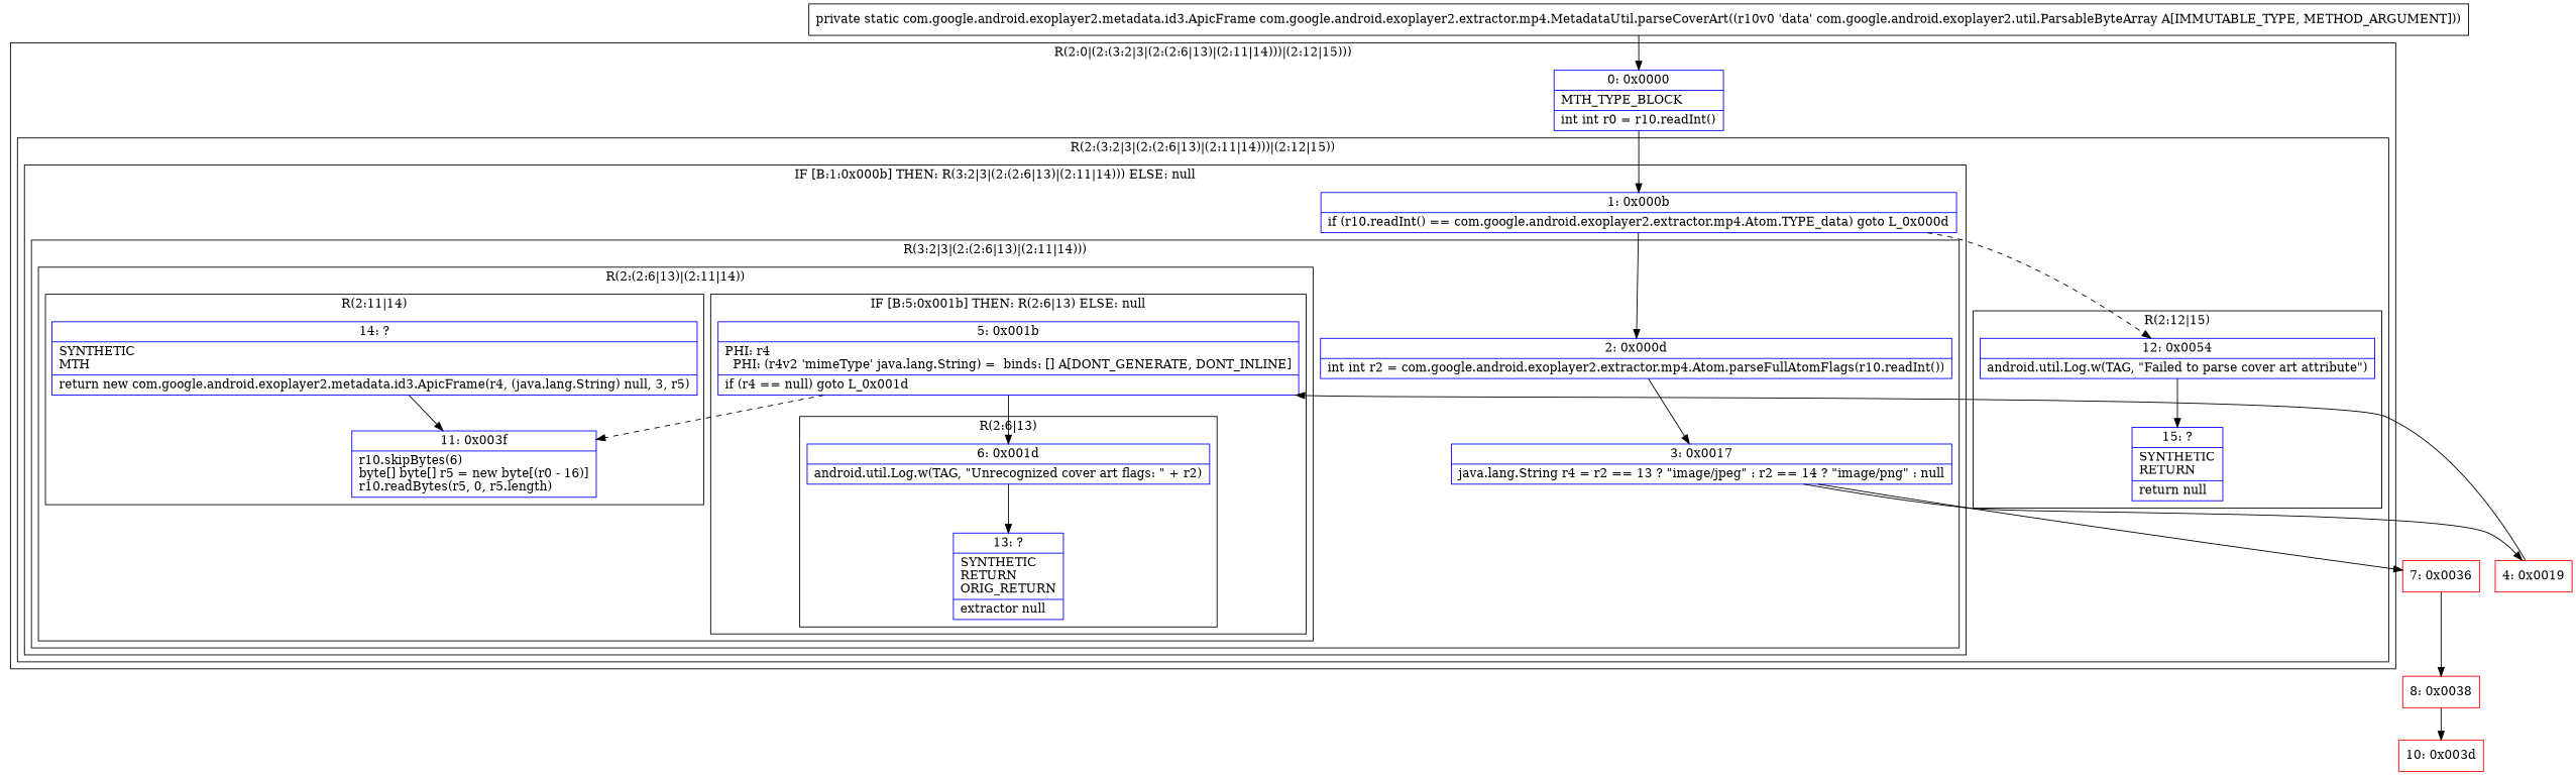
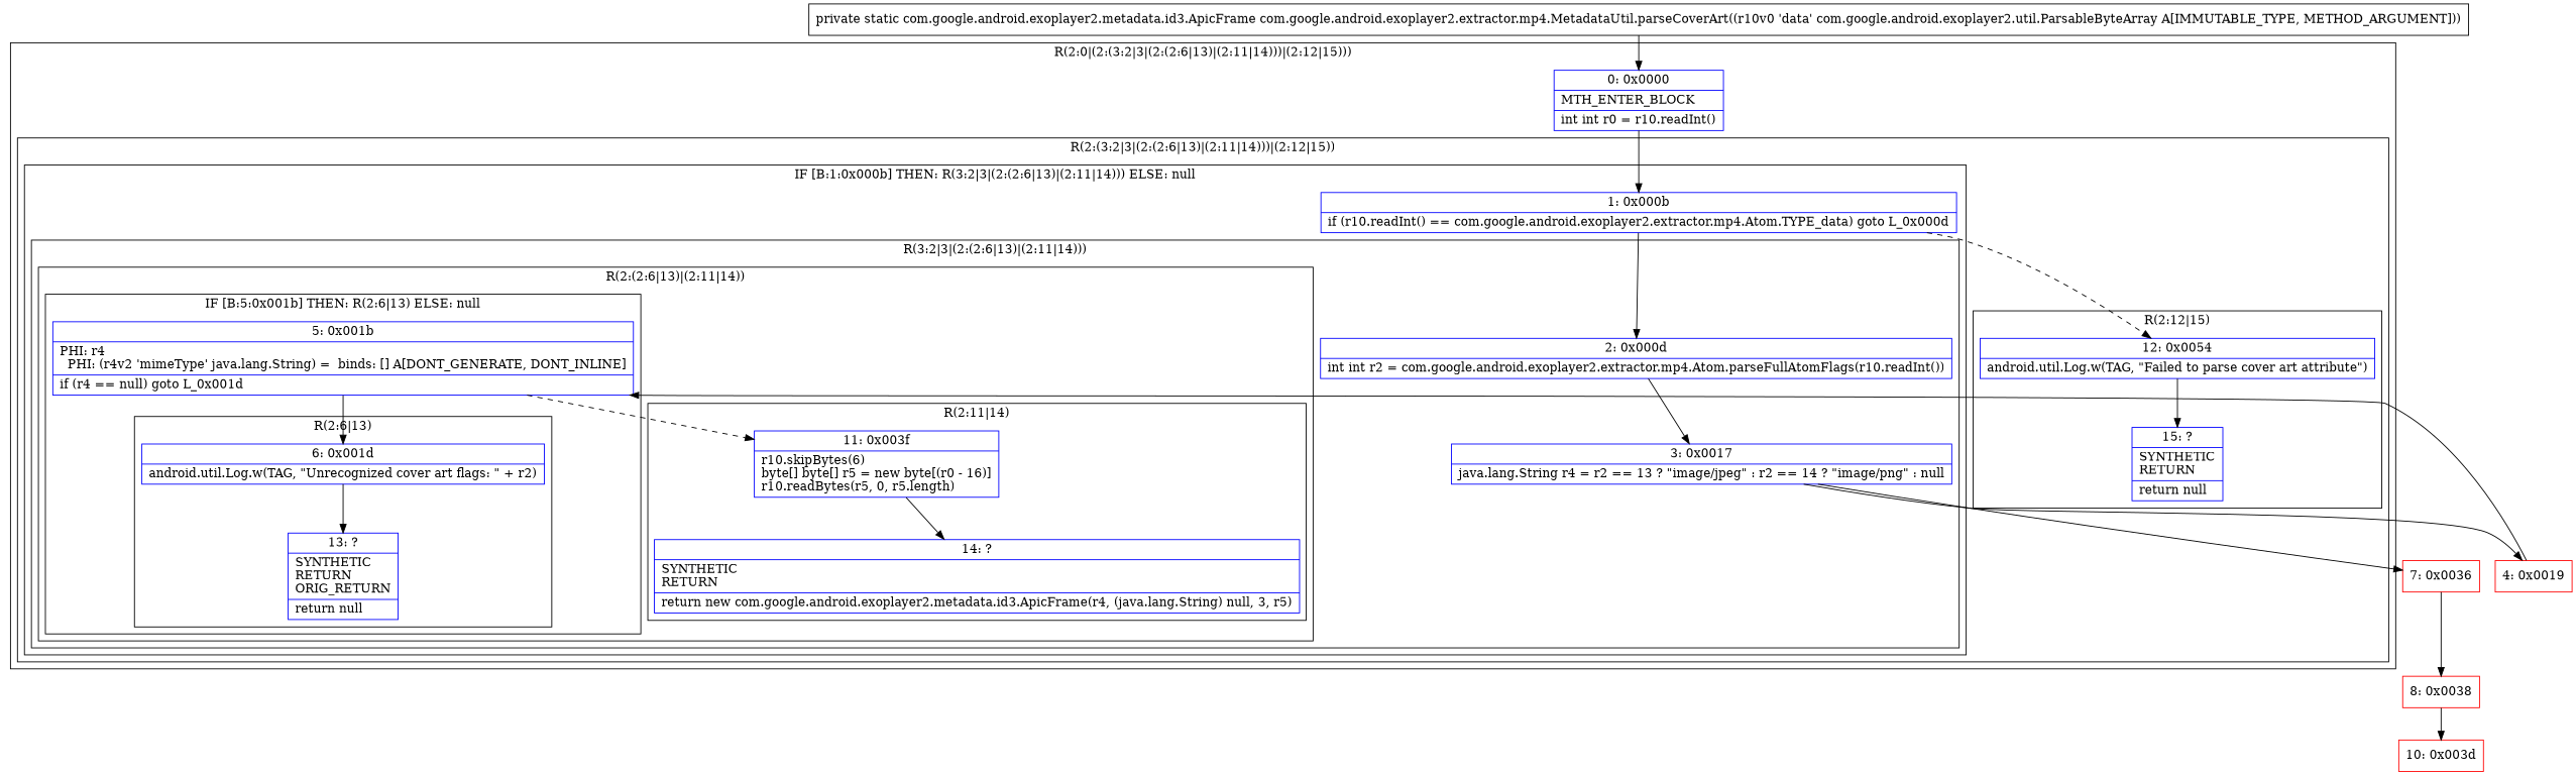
  digraph {
    fontname="DejaVu Serif"
    node [color=blue fontname="DejaVu Serif" shape=record]
    edge [fontname="DejaVu Serif"]
    n1 [label="{6\:\ 0x001d|android.util.Log.w(TAG, \"Unrecognized cover art flags: \" + r2)\l}"]
-   n2 [label="{13\:\ ?|SYNTHETIC\lRETURN\lORIG_RETURN\l|extractor null\l}"]
+   n2 [label="{13\:\ ?|SYNTHETIC\lRETURN\lORIG_RETURN\l|return null\l}"]
    n3 [label="{5\:\ 0x001b|PHI: r4 \l  PHI: (r4v2 'mimeType' java.lang.String) =  binds: [] A[DONT_GENERATE, DONT_INLINE]\l|if (r4 == null) goto L_0x001d\l}"]
    n4 [label="{11\:\ 0x003f|r10.skipBytes(6)\lbyte[] byte[] r5 = new byte[(r0 \- 16)]\lr10.readBytes(r5, 0, r5.length)\l}"]
-   n5 [label="{14\:\ ?|SYNTHETIC\lMTH\l|return new com.google.android.exoplayer2.metadata.id3.ApicFrame(r4, (java.lang.String) null, 3, r5)\l}"]
+   n5 [label="{14\:\ ?|SYNTHETIC\lRETURN\l|return new com.google.android.exoplayer2.metadata.id3.ApicFrame(r4, (java.lang.String) null, 3, r5)\l}"]
    n6 [label="{2\:\ 0x000d|int int r2 = com.google.android.exoplayer2.extractor.mp4.Atom.parseFullAtomFlags(r10.readInt())\l}"]
    n7 [label="{3\:\ 0x0017|java.lang.String r4 = r2 == 13 ? \"image\/jpeg\" : r2 == 14 ? \"image\/png\" : null\l}"]
    n8 [label="{1\:\ 0x000b|if (r10.readInt() == com.google.android.exoplayer2.extractor.mp4.Atom.TYPE_data) goto L_0x000d\l}"]
    n9 [label="{12\:\ 0x0054|android.util.Log.w(TAG, \"Failed to parse cover art attribute\")\l}"]
    n10 [label="{15\:\ ?|SYNTHETIC\lRETURN\l|return null\l}"]
-   n11 [label="{0\:\ 0x0000|MTH_TYPE_BLOCK\l|int int r0 = r10.readInt()\l}"]
+   n11 [label="{0\:\ 0x0000|MTH_ENTER_BLOCK\l|int int r0 = r10.readInt()\l}"]
    n12 [color=red label="{4\:\ 0x0019}"]
    n13 [color=red label="{7\:\ 0x0036}"]
    n14 [color=red label="{8\:\ 0x0038}"]
    n15 [color=red label="{10\:\ 0x003d}"]
    n16 [label="{private static com.google.android.exoplayer2.metadata.id3.ApicFrame com.google.android.exoplayer2.extractor.mp4.MetadataUtil.parseCoverArt((r10v0 'data' com.google.android.exoplayer2.util.ParsableByteArray A[IMMUTABLE_TYPE, METHOD_ARGUMENT])) }" color=""]
    subgraph cluster_1 {
      label="R(2:0|(2:(3:2|3|(2:(2:6|13)|(2:11|14)))|(2:12|15)))"
      n11
      subgraph cluster_2 {
        label="R(2:(3:2|3|(2:(2:6|13)|(2:11|14)))|(2:12|15))"
        subgraph cluster_3 {
          label="IF [B:1:0x000b] THEN: R(3:2|3|(2:(2:6|13)|(2:11|14))) ELSE: null"
          n8
          subgraph cluster_4 {
            label="R(3:2|3|(2:(2:6|13)|(2:11|14)))"
            n6
            n7
            subgraph cluster_5 {
              label="R(2:(2:6|13)|(2:11|14))"
              subgraph cluster_6 {
                label="IF [B:5:0x001b] THEN: R(2:6|13) ELSE: null"
                n3
                subgraph cluster_7 {
                  label="R(2:6|13)"
                  n1
                  n2
                }
              }
              subgraph cluster_8 {
                label="R(2:11|14)"
                n4
                n5
              }
            }
          }
        }
        subgraph cluster_9 {
          label="R(2:12|15)"
          n9
          n10
        }
      }
    }
    n1 -> n2
    n3 -> n1
    n3 -> n4 [style=dashed]
-   n5 -> n4
+   n4 -> n5
    n6 -> n7
    n7 -> n12
    n7 -> n13
    n8 -> n6
    n8 -> n9 [style=dashed]
    n9 -> n10
    n11 -> n8
    n12 -> n3
    n13 -> n14
    n14 -> n15
    n16 -> n11
  }
